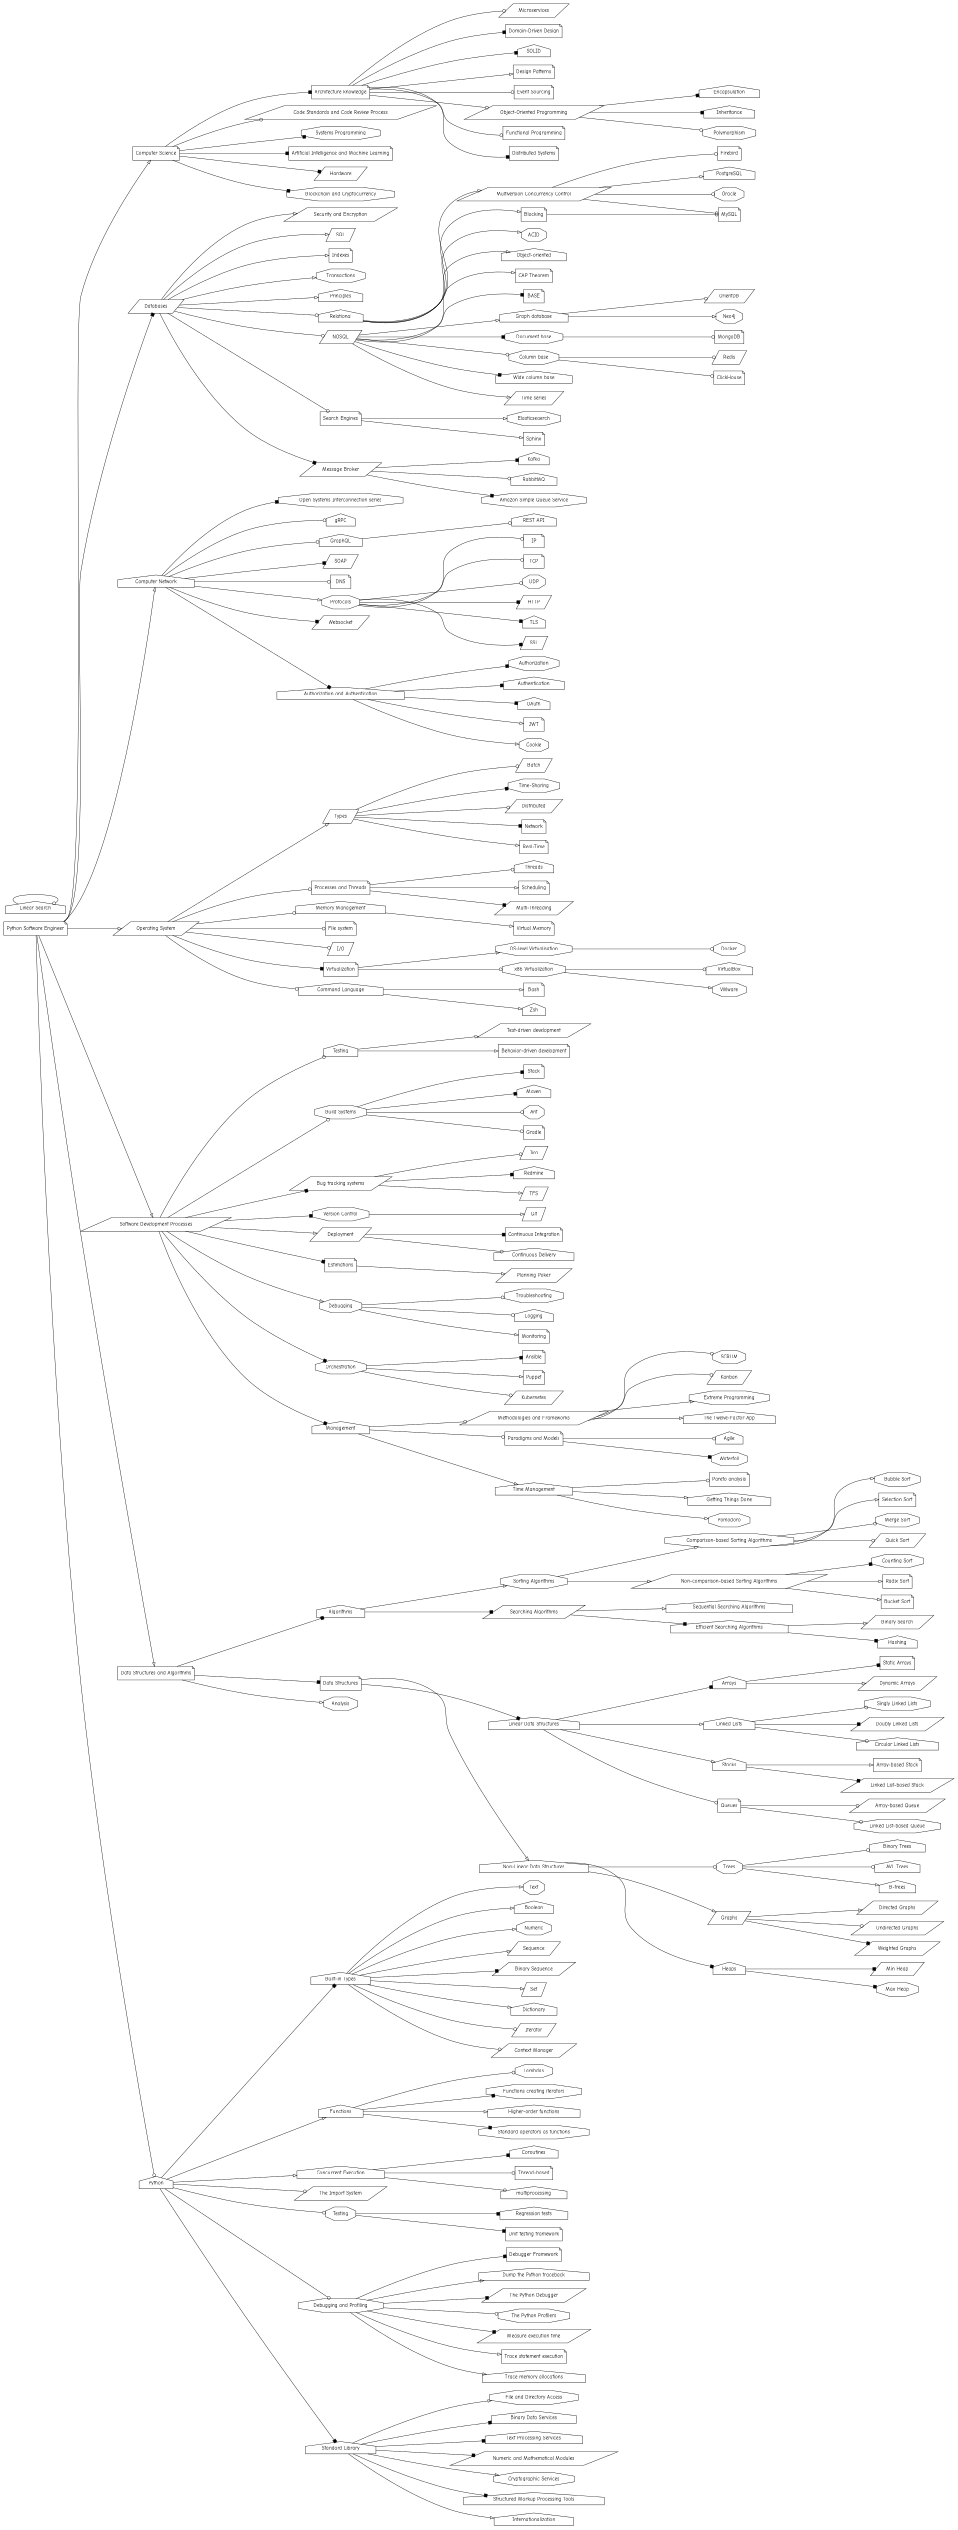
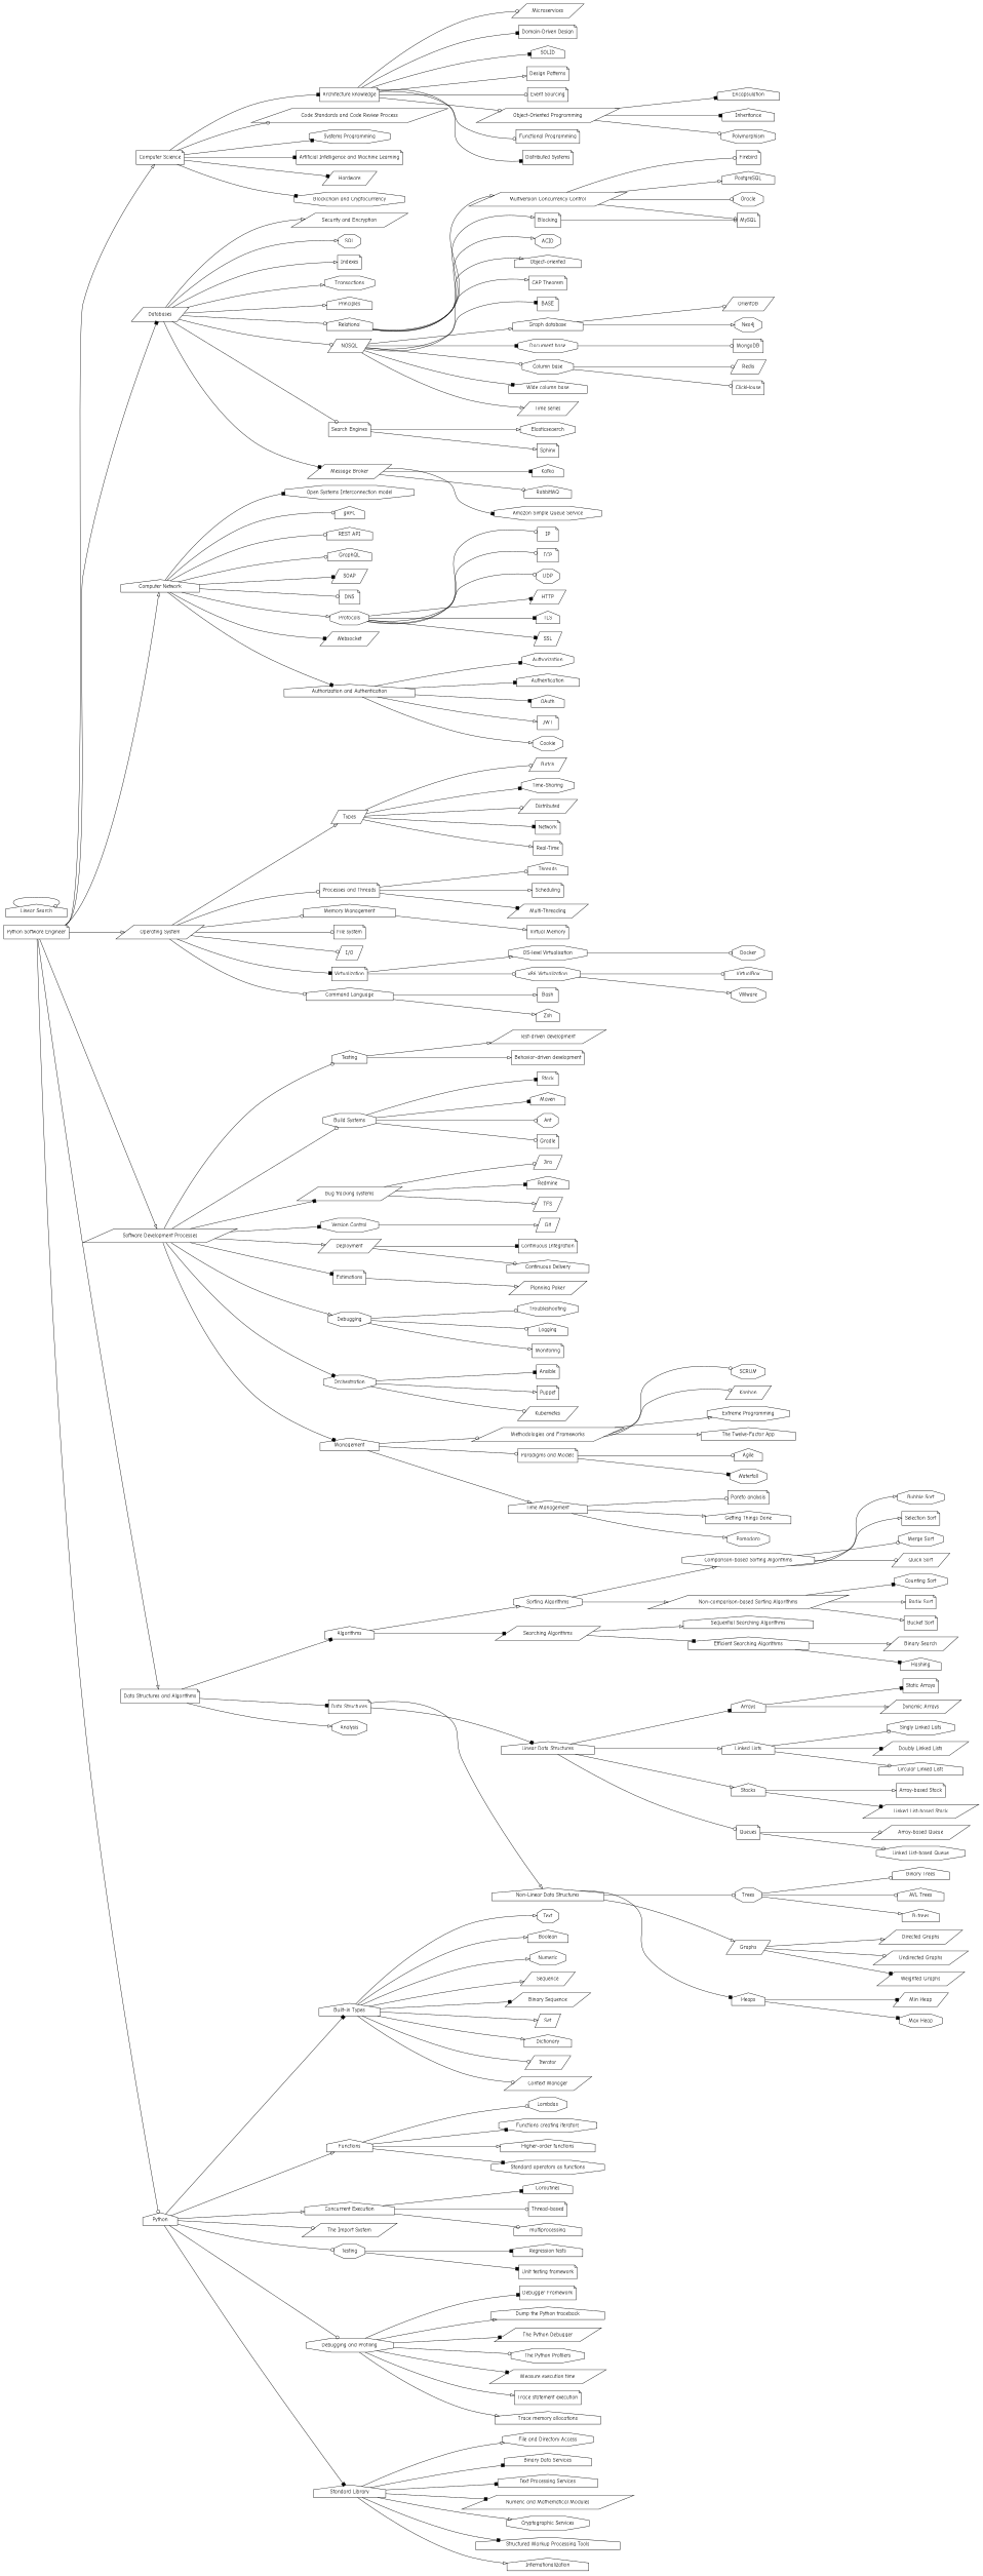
  digraph {
    fontname="Comic Neue"
    rankdir=LR
    node [fontname="Comic Neue" shape=house]
    edge [arrowhead=onormal fontname="Comic Neue"]
    n1 [label="Computer Science" shape=note]
    n2 [label="Architecture knowledge" shape=note]
    n3 [label="Code Standards and Code Review Process" shape=parallelogram]
    n4 [label="Systems Programming" shape=octagon]
    n5 [label="Artificial Intelligence and Machine Learning" shape=note]
    n6 [label=Hardware shape=parallelogram]
    n7 [label="Blockchain and Cryptocurrency" shape=octagon]
    n8 [label=Microservices shape=parallelogram]
    n9 [label="Domain-Driven Design" shape=note]
    n10 [label=SOLID]
    n11 [label="Design Patterns" shape=note]
    n12 [label="Event Sourcing" shape=note]
    n13 [label="Object-Oriented Programming" shape=parallelogram]
    n14 [label="Functional Programming" shape=note]
    n15 [label="Distributed Systems" shape=note]
    n16 [label="Security and Encryption" shape=parallelogram]
    n17 [label=Encapsulation]
    n18 [label=Inheritance]
    n19 [label=Polymorphism shape=octagon]
    n20 [label=Databases shape=parallelogram]
-   n21 [label=SQL shape=parallelogram]
+   n21 [label=SQL shape=octagon]
    n22 [label=Indexes shape=note]
    n23 [label=Transactions shape=octagon]
    n24 [label=Principles]
    n25 [label=Relational]
    n26 [label=NOSQL shape=parallelogram]
    n27 [label="Search Engines" shape=note]
    n28 [label="Message Broker" shape=parallelogram]
    n29 [label="Multiversion Concurrency Control" shape=parallelogram]
    n30 [label=Blocking shape=note]
    n31 [label=ACID shape=octagon]
    n32 [label="Object-oriented"]
    n33 [label="CAP Theorem" shape=note]
    n34 [label=BASE shape=note]
    n35 [label="Graph database"]
    n36 [label="Document base" shape=octagon]
    n37 [label="Column base" shape=octagon]
    n38 [label="Wide column base"]
    n39 [label="Time series" shape=parallelogram]
    n40 [label=Elasticseaerch shape=octagon]
    n41 [label=Sphinx shape=note]
    n42 [label=Kafka]
    n43 [label=RabbitMQ]
    n44 [label="Amazon Simple Queue Service" shape=octagon]
    n45 [label=Firebird shape=note]
    n46 [label=PostgreSQL]
    n47 [label=Oracle shape=octagon]
    n48 [label=MySQL shape=note]
    n49 [label=OrientDB shape=parallelogram]
    n50 [label=Neo4j shape=octagon]
    n51 [label=MongoDB shape=note]
    n52 [label=Redis shape=parallelogram]
    n53 [label=ClickHouse shape=note]
    n54 [label="Computer Network"]
-   n55 [label="Open Systems Interconnection series" shape=octagon]
+   n55 [label="Open Systems Interconnection model" shape=octagon]
    n56 [label=gRPC]
    n57 [label="REST API"]
    n58 [label=GraphQL]
    n59 [label=SOAP shape=parallelogram]
    n60 [label=DNS shape=note]
    n61 [label=Protocols shape=octagon]
    n62 [label=Websocket shape=parallelogram]
    n63 [label="Authorization and Authentication"]
    n64 [label=IP shape=note]
    n65 [label=TCP shape=note]
    n66 [label=UDP shape=octagon]
    n67 [label=HTTP shape=parallelogram]
    n68 [label=TLS]
    n69 [label=SSL shape=parallelogram]
    n70 [label=Authorization shape=octagon]
    n71 [label=Authentication]
    n72 [label=OAuth]
    n73 [label=JWT shape=note]
    n74 [label=Cookie shape=octagon]
    n75 [label="Operating System" shape=parallelogram]
    n76 [label=Types shape=parallelogram]
    n77 [label="Processes and Threads" shape=note]
    n78 [label="Memory Management"]
    n79 [label="File system" shape=note]
    n80 [label="I/O" shape=parallelogram]
    n81 [label=Virtualization shape=note]
    n82 [label="Command Language"]
    n83 [label=Batch shape=parallelogram]
    n84 [label="Time-Sharing" shape=octagon]
    n85 [label=Distributed shape=parallelogram]
    n86 [label=Network shape=note]
    n87 [label="Real-Time" shape=note]
    n88 [label=Threads]
    n89 [label=Scheduling shape=note]
    n90 [label="Multi-Threading" shape=parallelogram]
    n91 [label="Virtual Memory" shape=note]
    n92 [label="OS-level Virtualisation" shape=octagon]
    n93 [label="x86 Virtualization" shape=octagon]
    n94 [label=Bash shape=note]
    n95 [label=Zsh]
    n96 [label=Docker shape=octagon]
    n97 [label=VirtualBox]
    n98 [label=VMware shape=octagon]
    n99 [label="Software Development Processes" shape=parallelogram]
    n100 [label=Testing]
    n101 [label="Build Systems" shape=octagon]
    n102 [label="Bug tracking systems" shape=parallelogram]
    n103 [label="Version Control" shape=octagon]
    n104 [label=Deployment shape=parallelogram]
    n105 [label=Estimations shape=note]
    n106 [label=Debugging shape=octagon]
    n107 [label=Orchestration shape=octagon]
    n108 [label=Management]
    n109 [label="Test-driven development" shape=parallelogram]
    n110 [label="Behavior-driven development" shape=note]
    n111 [label=Stack shape=note]
    n112 [label=Maven]
    n113 [label=Ant shape=octagon]
    n114 [label=Gradle shape=note]
    n115 [label=Jira shape=parallelogram]
    n116 [label=Redmine]
    n117 [label=TFS shape=parallelogram]
    n118 [label=Git shape=parallelogram]
    n119 [label="Continuous Integration" shape=note]
    n120 [label="Continuous Delivery"]
    n121 [label="Planning Poker" shape=parallelogram]
    n122 [label=Troubleshooting shape=octagon]
    n123 [label=Logging]
    n124 [label=Monitoring shape=note]
    n125 [label=Ansible shape=note]
    n126 [label=Puppet shape=note]
    n127 [label=Kubernetes shape=parallelogram]
    n128 [label="Methodologies and Frameworks" shape=parallelogram]
    n129 [label="Paradigms and Models" shape=note]
    n130 [label="Time Management"]
    n131 [label=SCRUM shape=octagon]
    n132 [label=Kanban shape=parallelogram]
    n133 [label="Extreme Programming" shape=octagon]
    n134 [label="The Twelve-Factor App"]
    n135 [label=Agile]
    n136 [label=Waterfall shape=octagon]
    n137 [label="Pareto analysis" shape=note]
    n138 [label="Getting Things Done"]
    n139 [label=Pomodoro shape=octagon]
    n140 [label="Data Structures and Algorithms" shape=note]
    n141 [label=Algorithms]
    n142 [label="Data Structures" shape=note]
    n143 [label=Analysis shape=octagon]
    n144 [label="Sorting Algorithms" shape=octagon]
    n145 [label="Searching Algorithms" shape=parallelogram]
    n146 [label="Linear Data Structures"]
    n147 [label="Non-Linear Data Structures"]
    n148 [label="Comparison-based Sorting Algorithms" shape=octagon]
    n149 [label="Non-comparison-based Sorting Algorithms" shape=parallelogram]
    n150 [label="Sequential Searching Algorithms"]
    n151 [label="Efficient Searching Algorithms"]
    n152 [label=Arrays]
    n153 [label="Linked Lists"]
    n154 [label=Stacks]
    n155 [label=Queues shape=note]
    n156 [label=Trees shape=octagon]
    n157 [label=Graphs shape=parallelogram]
    n158 [label=Heaps]
    n159 [label="Bubble Sort" shape=octagon]
    n160 [label="Selection Sort" shape=note]
    n161 [label="Merge Sort" shape=octagon]
    n162 [label="Quick Sort" shape=parallelogram]
    n163 [label="Counting Sort" shape=octagon]
    n164 [label="Radix Sort" shape=note]
    n165 [label="Bucket Sort" shape=note]
    n166 [label="Binary Search" shape=parallelogram]
    n167 [label=Hashing]
    n168 [label="Static Arrays" shape=note]
    n169 [label="Dynamic Arrays" shape=parallelogram]
    n170 [label="Singly Linked Lists" shape=octagon]
    n171 [label="Doubly Linked Lists" shape=parallelogram]
    n172 [label="Circular Linked Lists"]
    n173 [label="Array-based Stack" shape=note]
    n174 [label="Linked List-based Stack" shape=parallelogram]
    n175 [label="Array-based Queue" shape=parallelogram]
    n176 [label="Linked List-based Queue" shape=octagon]
    n177 [label="Binary Trees"]
    n178 [label="AVL Trees"]
    n179 [label="B-trees"]
    n180 [label="Directed Graphs" shape=parallelogram]
    n181 [label="Undirected Graphs" shape=parallelogram]
    n182 [label="Weighted Graphs" shape=parallelogram]
    n183 [label="Min Heap" shape=parallelogram]
    n184 [label="Max Heap" shape=octagon]
    n185 [label="Linear Search"]
    n186 [label=Python]
    n187 [label="Built-in Types"]
    n188 [label=Functions]
    n189 [label="Concurrent Execution"]
    n190 [label="The Import System" shape=parallelogram]
    n191 [label=Testing shape=octagon]
    n192 [label="Debugging and Profiling" shape=octagon]
    n193 [label="Standard Library"]
    n194 [label=Text shape=octagon]
    n195 [label=Boolean]
    n196 [label=Numeric shape=octagon]
    n197 [label=Sequence shape=parallelogram]
    n198 [label="Binary Sequence" shape=parallelogram]
    n199 [label=Set shape=parallelogram]
    n200 [label=Dictionary]
    n201 [label=Iterator shape=parallelogram]
    n202 [label="Context Manager" shape=parallelogram]
    n203 [label=Lambdas shape=octagon]
    n204 [label="Functions creating iterators" shape=octagon]
    n205 [label="Higher-order functions"]
    n206 [label="Standard operators as functions" shape=octagon]
    n207 [label=Coroutines]
    n208 [label="Thread-based" shape=note]
    n209 [label=multiprocessing]
    n210 [label="Regression tests"]
    n211 [label="Unit testing framework" shape=note]
    n212 [label="Debugger Framework" shape=note]
    n213 [label="Dump the Python traceback"]
    n214 [label="The Python Debugger" shape=parallelogram]
    n215 [label="The Python Profilers" shape=octagon]
    n216 [label="Measure execution time" shape=parallelogram]
    n217 [label="Trace statement execution" shape=note]
    n218 [label="Trace memory allocations"]
    n219 [label="File and Directory Access" shape=octagon]
    n220 [label="Binary Data Services"]
    n221 [label="Text Processing Services"]
    n222 [label="Numeric and Mathematical Modules" shape=parallelogram]
    n223 [label="Cryptographic Services" shape=octagon]
    n224 [label="Structured Markup Processing Tools"]
    n225 [label=Internationalization]
    n226 [label="Python Software Engineer" shape=note]
    n1 -> n2 [arrowhead=box]
    n1 -> n3 [arrowhead=odot]
    n1 -> n4 [arrowhead=box]
    n1 -> n5 [arrowhead=box]
    n1 -> n6 [arrowhead=box]
    n1 -> n7 [arrowhead=box]
    n2 -> n8 [arrowhead=odot]
    n2 -> n9 [arrowhead=box]
    n2 -> n10 [arrowhead=box]
    n2 -> n11
    n2 -> n12 [arrowhead=odot]
    n2 -> n13 [arrowhead=odot]
    n2 -> n14 [arrowhead=odot]
    n2 -> n15 [arrowhead=box]
    n13 -> n17 [arrowhead=box]
    n13 -> n18 [arrowhead=box]
    n13 -> n19 [arrowhead=odot]
    n20 -> n16
    n20 -> n21
    n20 -> n22
    n20 -> n23
    n20 -> n24
    n20 -> n25 [arrowhead=odot]
    n20 -> n26 [arrowhead=odot]
    n20 -> n27 [arrowhead=odot]
    n20 -> n28 [arrowhead=box]
    n25 -> n29
    n25 -> n30
    n25 -> n31
    n25 -> n32
    n26 -> n33
    n26 -> n34 [arrowhead=box]
    n26 -> n35
    n26 -> n36 [arrowhead=box]
    n26 -> n37 [arrowhead=odot]
    n26 -> n38 [arrowhead=box]
    n26 -> n39
    n27 -> n40
    n27 -> n41
    n28 -> n42 [arrowhead=box]
    n28 -> n43 [arrowhead=odot]
    n28 -> n44 [arrowhead=box]
    n29 -> n45 [arrowhead=odot]
    n29 -> n46
    n29 -> n47 [arrowhead=odot]
    n29 -> n48 [arrowhead=odot]
    n30 -> n48 [arrowhead=odot]
    n35 -> n49 [arrowhead=odot]
    n35 -> n50
    n36 -> n51 [arrowhead=odot]
    n37 -> n52 [arrowhead=odot]
    n37 -> n53 [arrowhead=odot]
    n54 -> n55 [arrowhead=box]
    n54 -> n56 [arrowhead=odot]
-   n58 -> n57 [arrowhead=odot]
+   n54 -> n57 [arrowhead=odot]
    n54 -> n58 [arrowhead=odot]
    n54 -> n59 [arrowhead=box]
    n54 -> n60 [arrowhead=odot]
    n54 -> n61
    n54 -> n62 [arrowhead=box]
    n54 -> n63 [arrowhead=box]
    n61 -> n64 [arrowhead=odot]
    n61 -> n65 [arrowhead=odot]
    n61 -> n66 [arrowhead=odot]
    n61 -> n67 [arrowhead=box]
    n61 -> n68 [arrowhead=box]
    n61 -> n69 [arrowhead=box]
    n63 -> n70 [arrowhead=box]
    n63 -> n71 [arrowhead=box]
    n63 -> n72 [arrowhead=box]
    n63 -> n73
    n63 -> n74
    n75 -> n76
    n75 -> n77 [arrowhead=odot]
    n75 -> n78 [arrowhead=odot]
    n75 -> n79 [arrowhead=odot]
    n75 -> n80 [arrowhead=odot]
    n75 -> n81 [arrowhead=box]
    n75 -> n82 [arrowhead=odot]
    n76 -> n83 [arrowhead=odot]
    n76 -> n84 [arrowhead=box]
    n76 -> n85 [arrowhead=odot]
    n76 -> n86 [arrowhead=box]
    n76 -> n87
    n77 -> n88 [arrowhead=odot]
    n77 -> n89
    n77 -> n90 [arrowhead=box]
    n78 -> n91
    n81 -> n92
    n81 -> n93 [arrowhead=odot]
    n82 -> n94
    n82 -> n95
    n92 -> n96 [arrowhead=odot]
    n93 -> n97 [arrowhead=odot]
    n93 -> n98
    n99 -> n100 [arrowhead=odot]
    n99 -> n101 [arrowhead=odot]
    n99 -> n102 [arrowhead=box]
    n99 -> n103 [arrowhead=box]
    n99 -> n104
    n99 -> n105 [arrowhead=box]
    n99 -> n106
    n99 -> n107 [arrowhead=box]
    n99 -> n108 [arrowhead=box]
    n100 -> n109
    n100 -> n110
    n101 -> n111 [arrowhead=box]
    n101 -> n112 [arrowhead=box]
    n101 -> n113 [arrowhead=odot]
    n101 -> n114 [arrowhead=odot]
    n102 -> n115 [arrowhead=odot]
    n102 -> n116 [arrowhead=box]
    n102 -> n117
    n103 -> n118
    n104 -> n119 [arrowhead=box]
    n104 -> n120 [arrowhead=odot]
    n105 -> n121
    n106 -> n122 [arrowhead=odot]
    n106 -> n123 [arrowhead=odot]
    n106 -> n124
    n107 -> n125 [arrowhead=box]
    n107 -> n126
    n107 -> n127 [arrowhead=odot]
    n108 -> n128 [arrowhead=odot]
    n108 -> n129 [arrowhead=odot]
    n108 -> n130
    n128 -> n131 [arrowhead=odot]
    n128 -> n132 [arrowhead=odot]
    n128 -> n133
    n128 -> n134
    n129 -> n135 [arrowhead=odot]
    n129 -> n136 [arrowhead=box]
    n130 -> n137 [arrowhead=odot]
    n130 -> n138
    n130 -> n139
    n140 -> n141 [arrowhead=box]
    n140 -> n142 [arrowhead=box]
    n140 -> n143
    n141 -> n144
    n141 -> n145 [arrowhead=box]
    n142 -> n146 [arrowhead=box]
    n142 -> n147
    n144 -> n148
    n144 -> n149
    n145 -> n150
    n145 -> n151 [arrowhead=box]
    n146 -> n152 [arrowhead=box]
    n146 -> n153
    n146 -> n154
    n146 -> n155 [arrowhead=odot]
    n147 -> n156 [arrowhead=odot]
    n147 -> n157
    n147 -> n158 [arrowhead=box]
    n148 -> n159
    n148 -> n160
    n148 -> n161 [arrowhead=odot]
    n148 -> n162 [arrowhead=odot]
    n149 -> n163 [arrowhead=box]
    n149 -> n164
    n149 -> n165
    n151 -> n166
    n151 -> n167 [arrowhead=box]
    n152 -> n168 [arrowhead=box]
    n152 -> n169
    n153 -> n170 [arrowhead=odot]
    n153 -> n171 [arrowhead=box]
    n153 -> n172 [arrowhead=odot]
    n154 -> n173
    n154 -> n174 [arrowhead=box]
    n155 -> n175 [arrowhead=odot]
    n155 -> n176 [arrowhead=odot]
    n156 -> n177 [arrowhead=odot]
    n156 -> n178 [arrowhead=odot]
    n156 -> n179
    n157 -> n180
    n157 -> n181 [arrowhead=odot]
    n157 -> n182 [arrowhead=box]
    n158 -> n183 [arrowhead=box]
    n158 -> n184 [arrowhead=box]
    n185 -> n185 [arrowhead=odot]
    n186 -> n187 [arrowhead=box]
    n186 -> n188
    n186 -> n189
    n186 -> n190 [arrowhead=odot]
    n186 -> n191 [arrowhead=odot]
    n186 -> n192 [arrowhead=odot]
    n186 -> n193 [arrowhead=box]
    n187 -> n194
    n187 -> n195
    n187 -> n196
    n187 -> n197
    n187 -> n198 [arrowhead=box]
    n187 -> n199
    n187 -> n200
    n187 -> n201 [arrowhead=odot]
    n187 -> n202 [arrowhead=odot]
    n188 -> n203 [arrowhead=odot]
    n188 -> n204 [arrowhead=box]
    n188 -> n205
    n188 -> n206 [arrowhead=box]
    n189 -> n207 [arrowhead=box]
    n189 -> n208 [arrowhead=odot]
    n189 -> n209 [arrowhead=odot]
    n191 -> n210 [arrowhead=box]
    n191 -> n211 [arrowhead=box]
    n192 -> n212 [arrowhead=box]
    n192 -> n213
    n192 -> n214 [arrowhead=box]
    n192 -> n215 [arrowhead=odot]
    n192 -> n216 [arrowhead=box]
    n192 -> n217
    n192 -> n218
    n193 -> n219
    n193 -> n220 [arrowhead=box]
    n193 -> n221 [arrowhead=box]
    n193 -> n222 [arrowhead=box]
    n193 -> n223
    n193 -> n224 [arrowhead=box]
    n193 -> n225
    n226 -> n1
    n226 -> n20 [arrowhead=box]
    n226 -> n54
    n226 -> n75
    n226 -> n99
    n226 -> n140
    n226 -> n186 [arrowhead=odot]
  }
